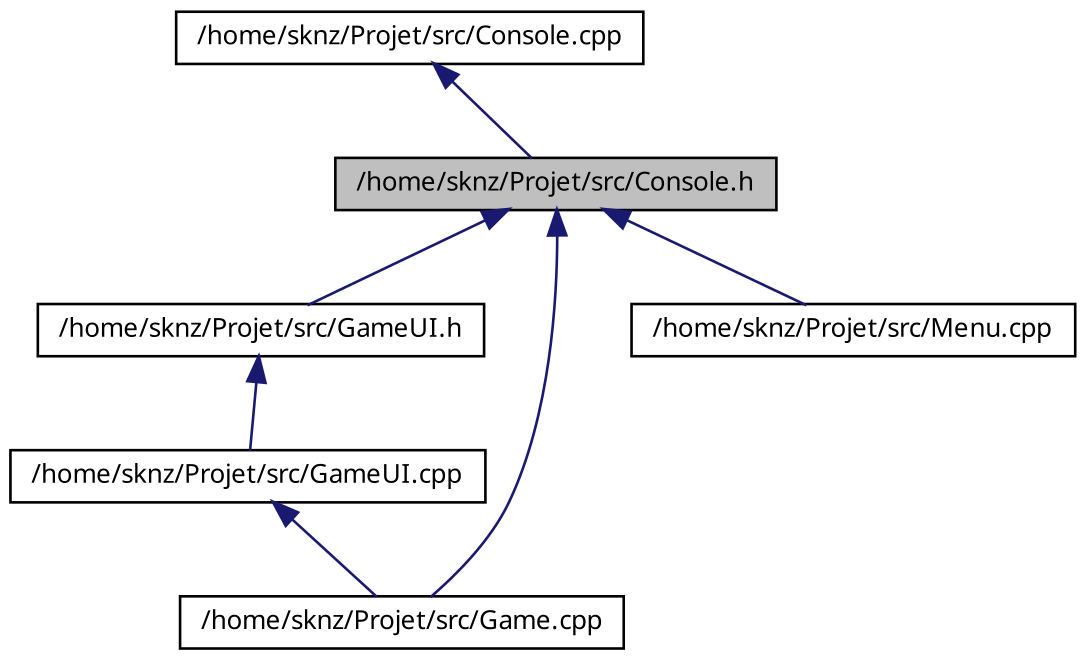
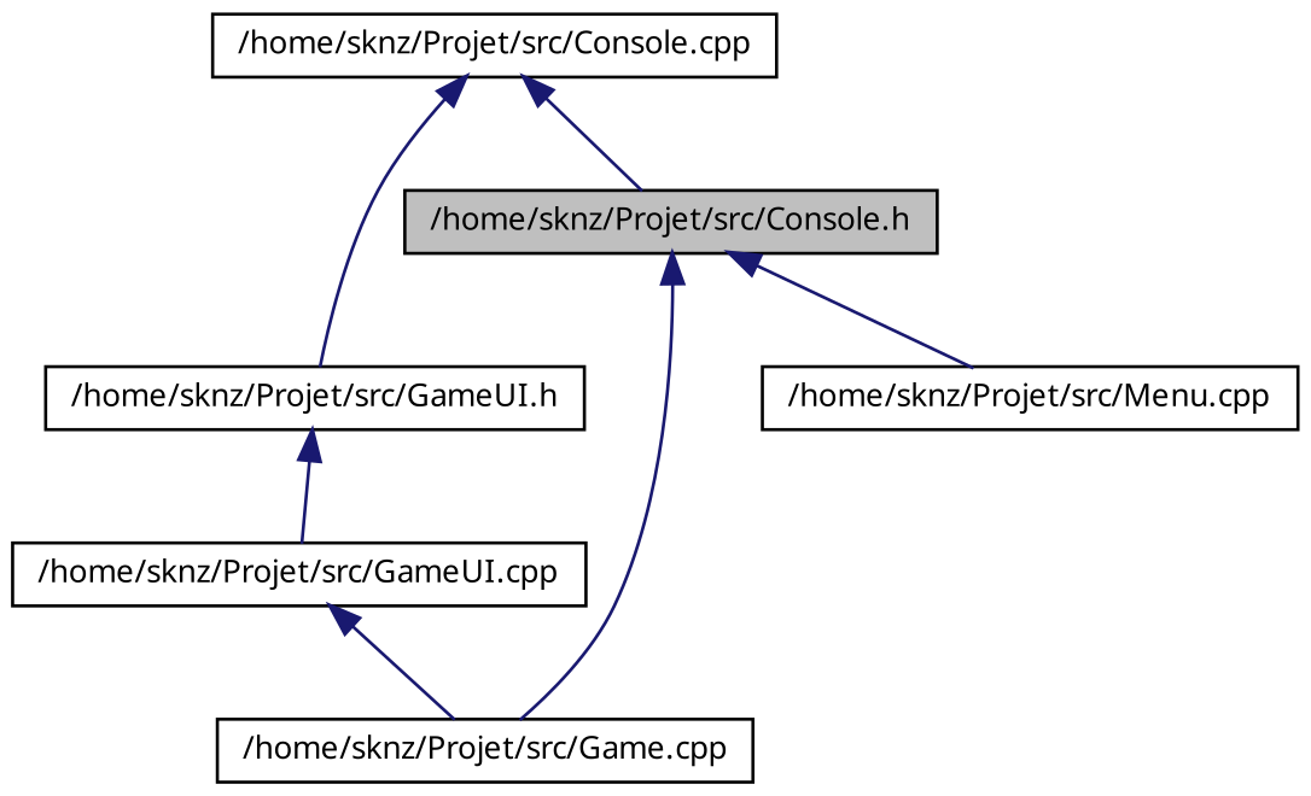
  digraph {
    fontname="Noto Sans"
    node [color=black fillcolor=white fontname="Noto Sans" fontsize=10 shape=record style=filled]
    edge [color=midnightblue dir=back fontname="Noto Sans" fontsize=10 labelfontname=Helvetica labelfontsize=10 style=solid]
    n1 [fillcolor=grey75 fontcolor=black height=0.2 label="/home/sknz/Projet/src/Console.h" width=0.4]
    n2 [height=0.2 label="/home/sknz/Projet/src/GameUI.h" width=0.4]
    n3 [height=0.2 label="/home/sknz/Projet/src/Game.cpp" width=0.4]
    n4 [height=0.2 label="/home/sknz/Projet/src/Menu.cpp" width=0.4]
    n5 [height=0.2 label="/home/sknz/Projet/src/Console.cpp" width=0.4]
    n6 [height=0.2 label="/home/sknz/Projet/src/GameUI.cpp" width=0.4]
-   n1 -> n2
+   n5 -> n2
    n1 -> n3
    n1 -> n4
    n2 -> n6
    n5 -> n1
    n6 -> n3
  }
